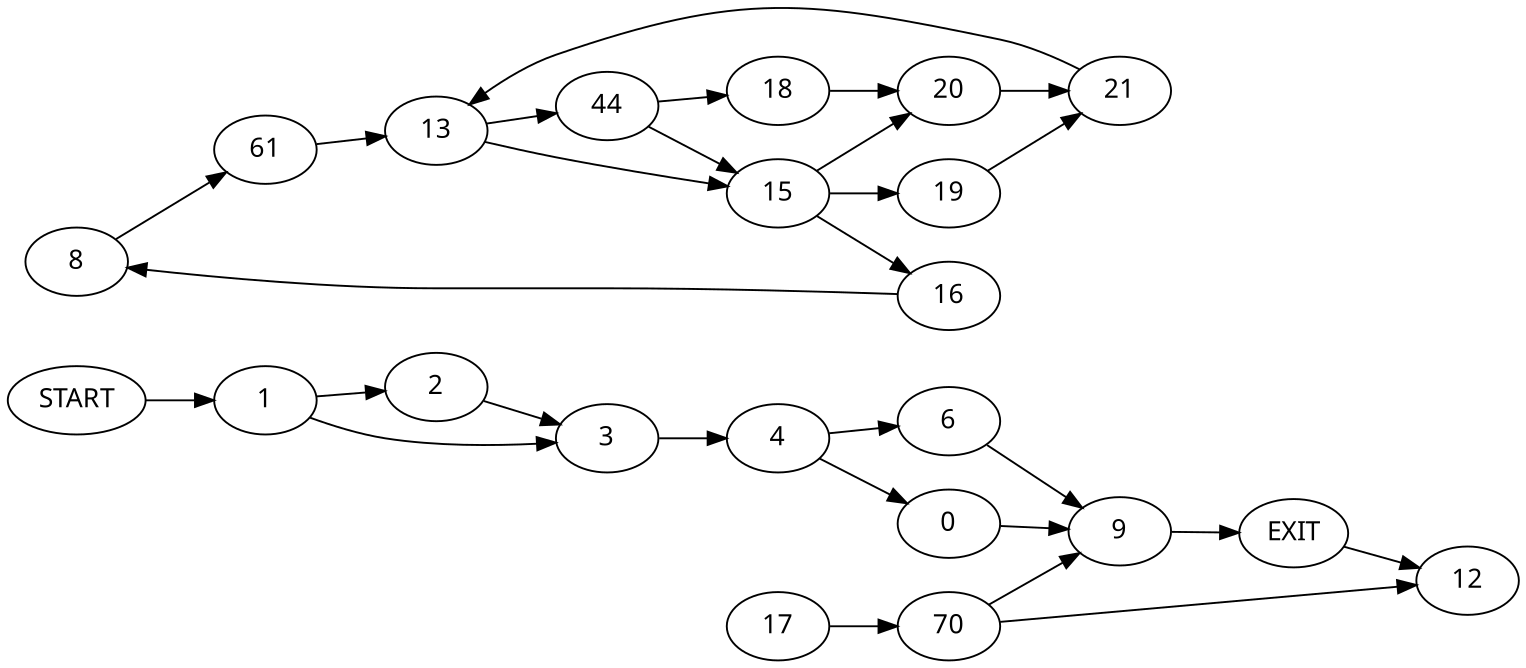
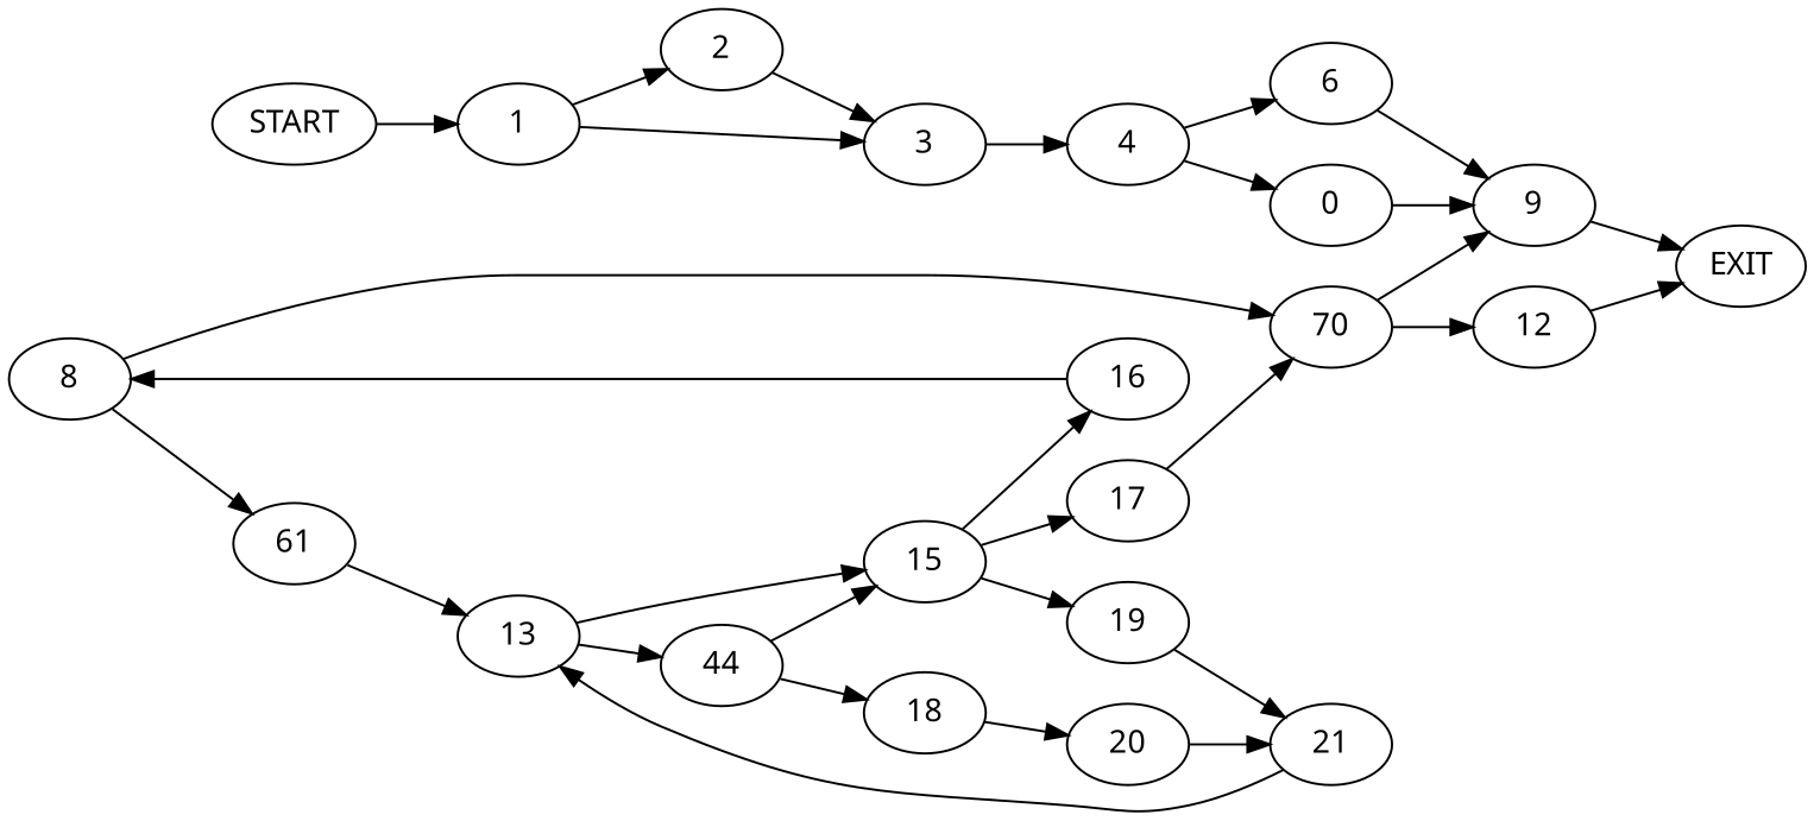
  digraph {
    fontname="Noto Sans"
    rankdir=LR
    node [fontname="Noto Sans"]
    edge [fontname="Noto Sans"]
    n1 [label=START]
    1
    2
    3
    n5 [label=EXIT]
    4
    6
    n8 [label=0]
    9
    n10 [label=70]
    8
    n12 [label=61]
    12
    13
    n15 [label=44]
    15
    18
    16
    17
    19
    20
    21
    n1 -> 1
    1 -> 2
    1 -> 3
    2 -> 3
    3 -> 4
    4 -> 6
    4 -> n8
    6 -> 9
    n8 -> 9
    9 -> n5
    n10 -> 9
    n10 -> 12
+   8 -> n10
    8 -> n12
    n12 -> 13
-   n5 -> 12
+   12 -> n5
    13 -> n15
    13 -> 15
    n15 -> 15
    n15 -> 18
    15 -> 16
-   15 -> 20
+   15 -> 17
    15 -> 19
    18 -> 20
    16 -> 8
    17 -> n10
    19 -> 21
    20 -> 21
    21 -> 13
  }
